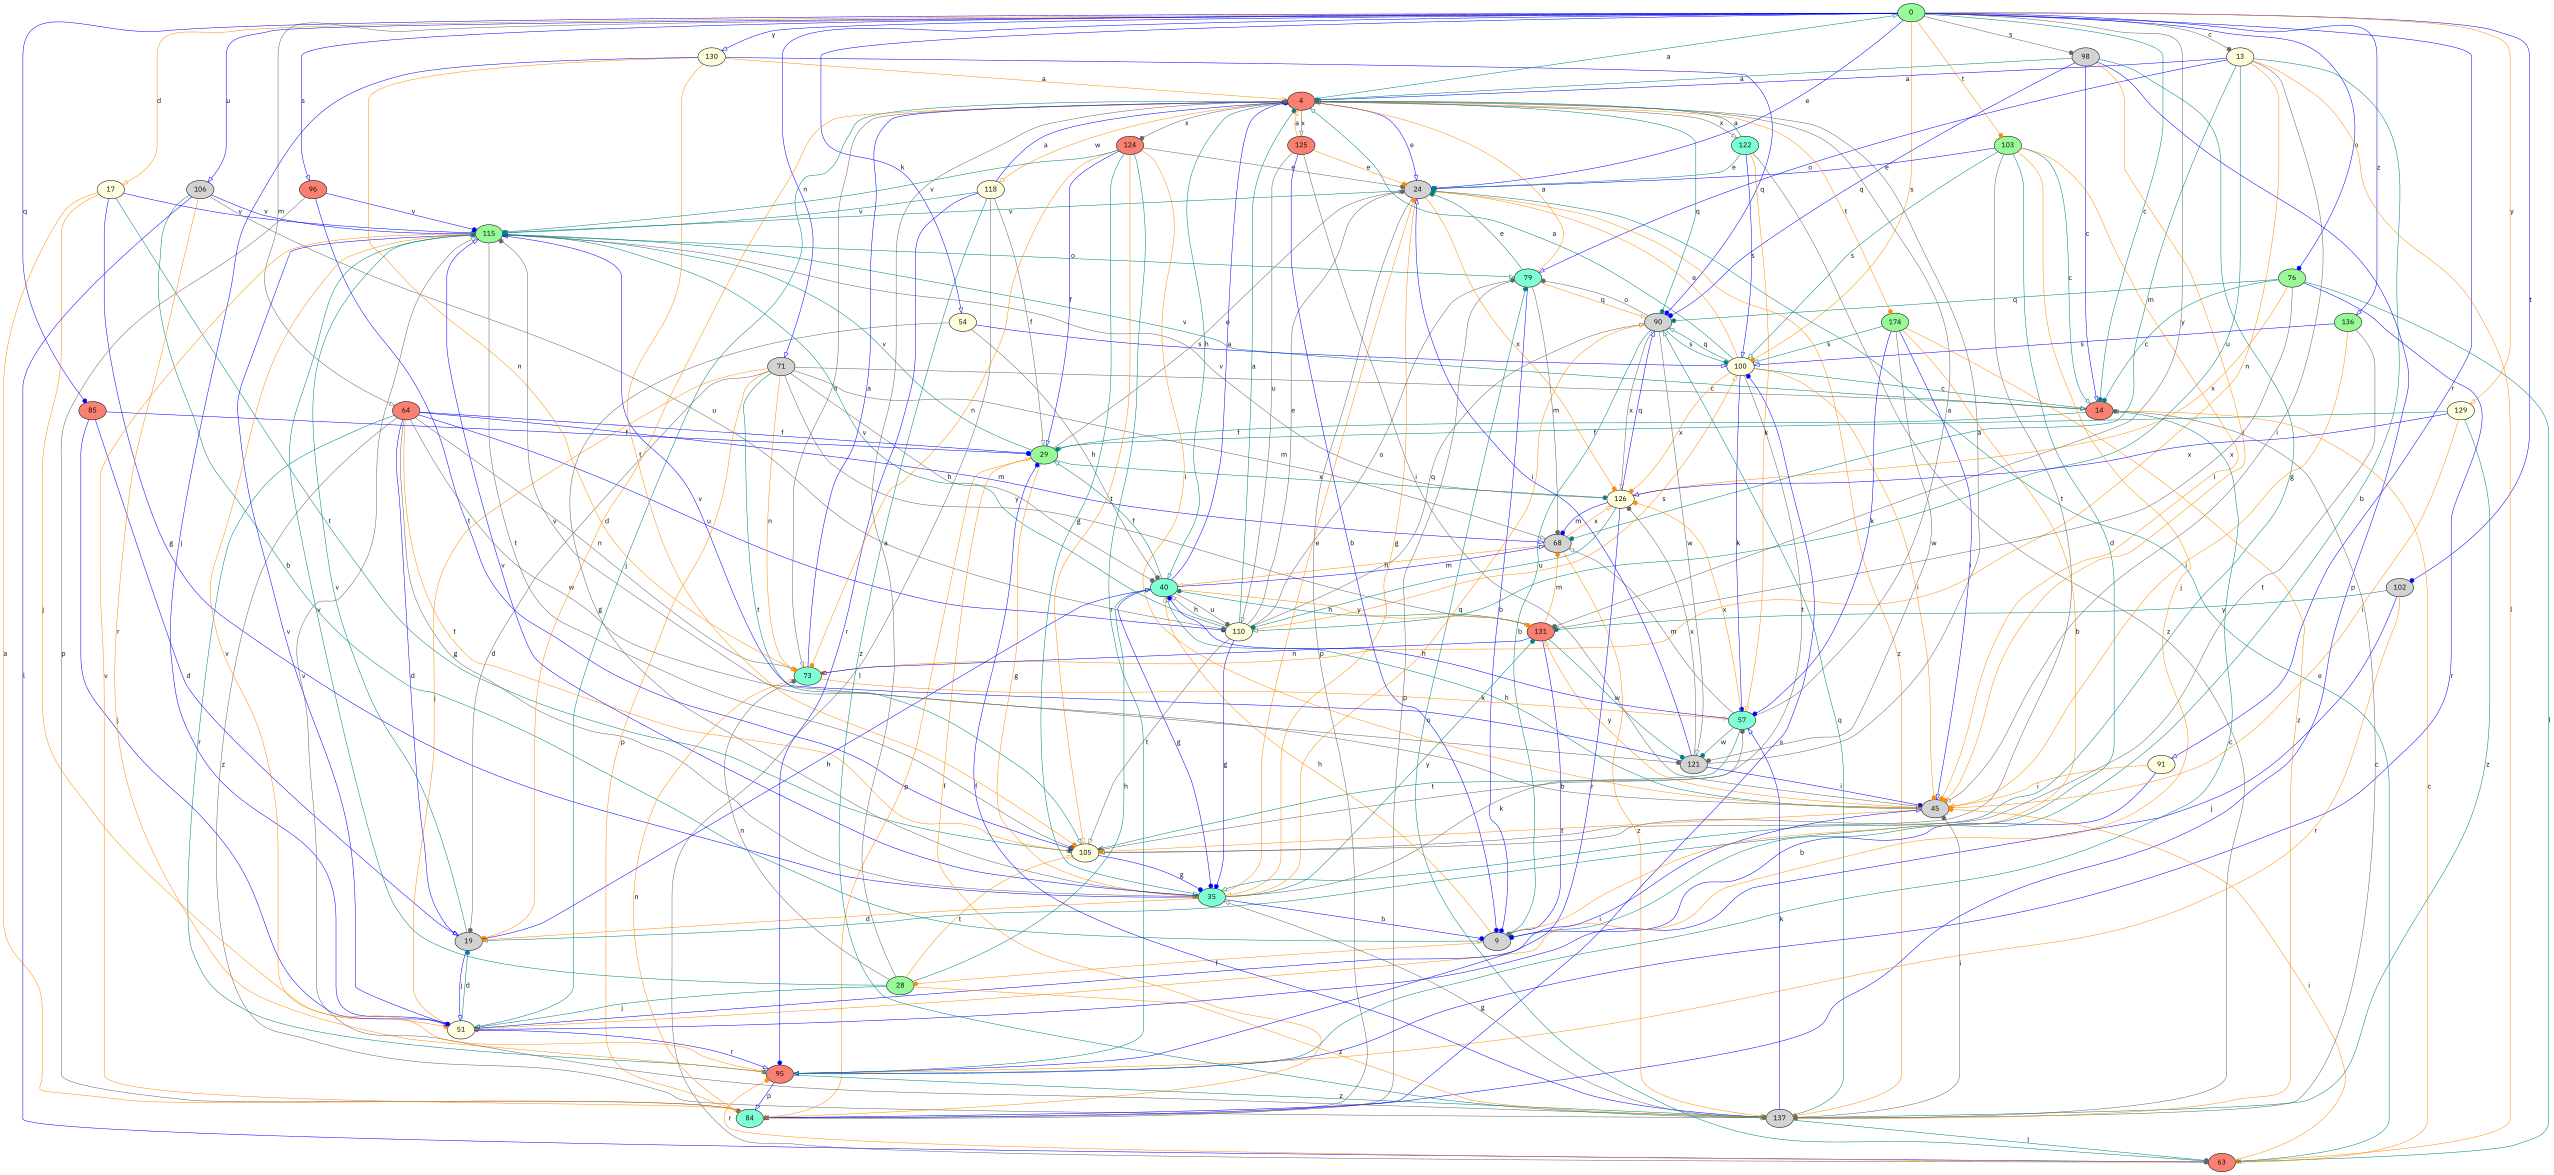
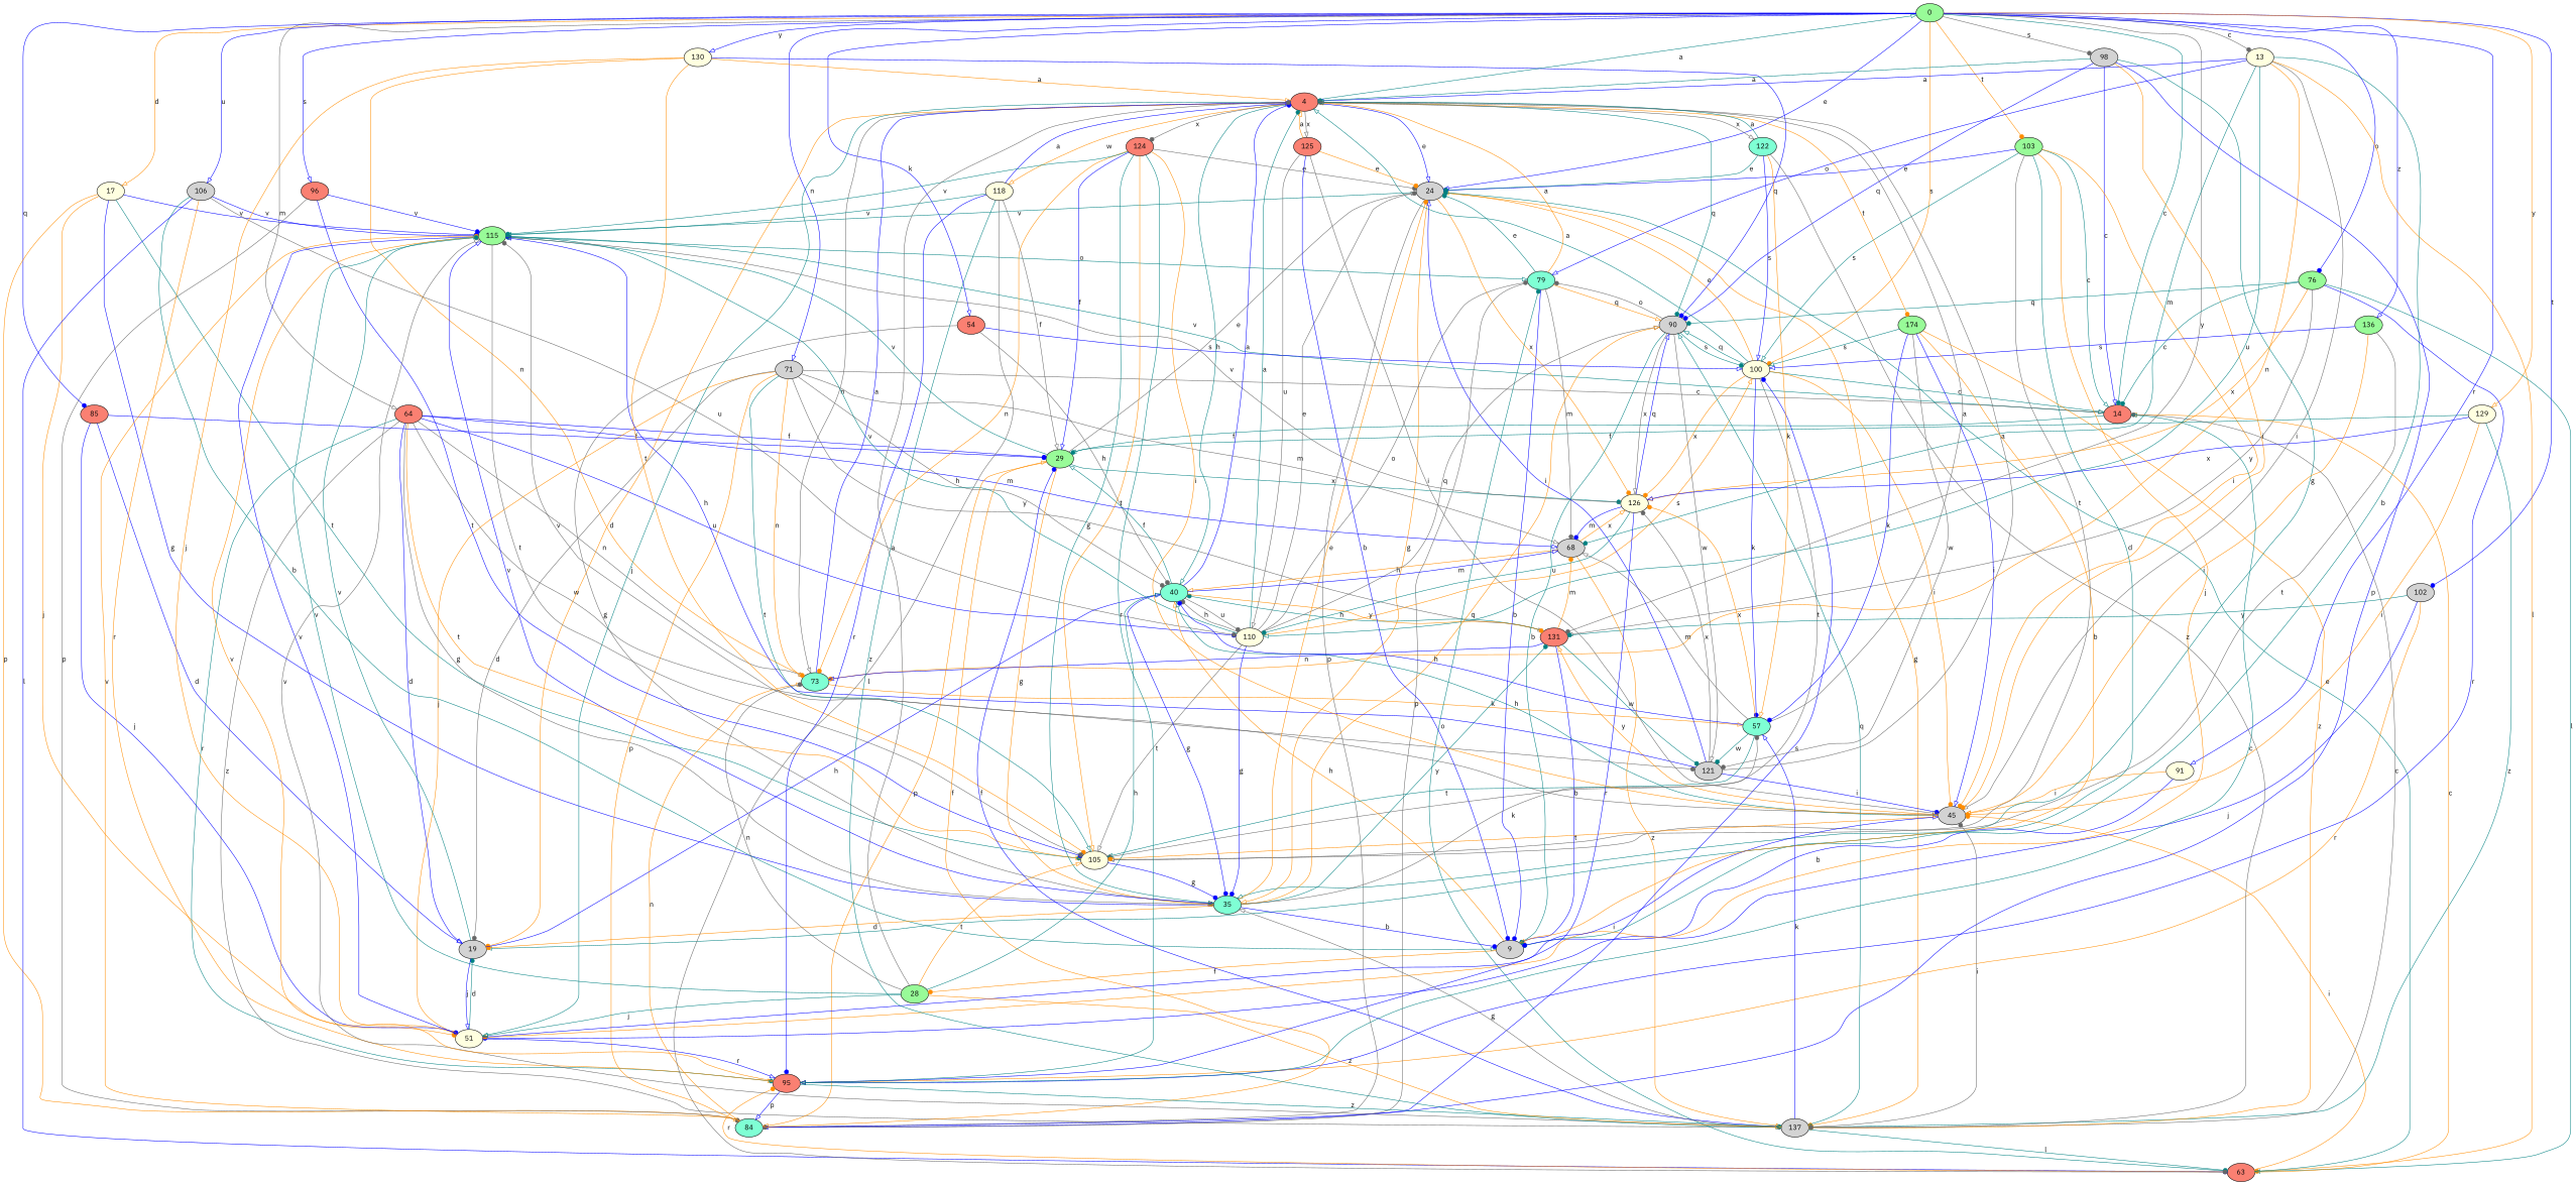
  strict digraph {
    fontname="IBM Plex Sans"
    node [fillcolor=lightyellow fontname="IBM Plex Sans" style=filled]
    edge [arrowhead=dot color=blue fontname="IBM Plex Sans"]
    0 [fillcolor=palegreen]
    13
    14 [fillcolor=salmon]
    17
    24 [fillcolor=lightgrey]
-   54
+   54 [fillcolor=salmon]
    64 [fillcolor=salmon]
    71 [fillcolor=lightgrey]
    76 [fillcolor=palegreen]
    85 [fillcolor=salmon]
    91
    96 [fillcolor=salmon]
    98 [fillcolor=lightgrey]
    100
    102 [fillcolor=lightgrey]
    103 [fillcolor=palegreen]
    106 [fillcolor=lightgrey]
    129
    130
    131 [fillcolor=salmon]
    136 [fillcolor=palegreen]
    4 [fillcolor=salmon]
    73 [fillcolor=aquamarine]
    9 [fillcolor=lightgrey]
    45 [fillcolor=lightgrey]
    63 [fillcolor=salmon]
    68 [fillcolor=lightgrey]
    79 [fillcolor=aquamarine]
    110
    29 [fillcolor=palegreen]
    115 [fillcolor=palegreen]
    51
    35 [fillcolor=aquamarine]
    84 [fillcolor=aquamarine]
    105
    126
    137 [fillcolor=lightgrey]
    40 [fillcolor=aquamarine]
    19 [fillcolor=lightgrey]
    95 [fillcolor=salmon]
    121 [fillcolor=lightgrey]
    90 [fillcolor=lightgrey]
    57 [fillcolor=aquamarine]
    n44 [fillcolor=palegreen label=174]
    118
    122 [fillcolor=aquamarine]
    124 [fillcolor=salmon]
    125 [fillcolor=salmon]
    28 [fillcolor=palegreen]
    0 -> 13 [color=gray40 label=c]
    0 -> 14 [color=teal label=c]
    0 -> 17 [arrowhead=onormal color=darkorange label=d]
    0 -> 24 [arrowhead=onormal label=e]
    0 -> 54 [arrowhead=onormal label=k]
    0 -> 64 [arrowhead=onormal color=gray40 label=m]
    0 -> 71 [arrowhead=onormal label=n]
    0 -> 76 [label=o]
    0 -> 85 [label=q]
    0 -> 91 [arrowhead=onormal label=r]
    0 -> 96 [arrowhead=onormal label=s]
    0 -> 98 [color=gray40 label=s]
    0 -> 100 [color=darkorange label=s]
    0 -> 102 [label=t]
    0 -> 103 [color=darkorange label=t]
    0 -> 106 [arrowhead=onormal label=u]
    0 -> 129 [arrowhead=onormal color=darkorange label=y]
    0 -> 130 [arrowhead=onormal label=y]
    0 -> 131 [color=gray40 label=y]
    0 -> 136 [arrowhead=onormal label=z]
    13 -> 4 [arrowhead=onormal label=a]
    13 -> 73 [color=darkorange label=n]
    13 -> 9 [color=teal label=b]
    13 -> 45 [arrowhead=onormal color=gray40 label=i]
    13 -> 63 [color=darkorange label=l]
    13 -> 68 [color=teal label=m]
    13 -> 79 [arrowhead=onormal label=o]
    13 -> 110 [arrowhead=onormal color=teal label=u]
    14 -> 29 [arrowhead=onormal color=teal label=f]
    14 -> 115 [color=teal label=v]
    17 -> 115 [label=v]
    17 -> 51 [color=darkorange label=j]
    17 -> 35 [arrowhead=onormal label=g]
-   17 -> 84 [color=darkorange label=a]
+   17 -> 84 [color=darkorange label=p]
    17 -> 105 [color=teal label=t]
    24 -> 115 [arrowhead=onormal color=teal label=v]
    24 -> 35 [arrowhead=onormal color=darkorange label=g]
    24 -> 84 [color=gray40 label=p]
    24 -> 126 [color=darkorange label=x]
-   24 -> 137 [color=darkorange label=z]
+   24 -> 137 [color=darkorange label=g]
    54 -> 100 [arrowhead=onormal label=s]
    54 -> 35 [arrowhead=onormal color=gray40 label=g]
    54 -> 40 [color=gray40 label=h]
    64 -> 73 [arrowhead=onormal color=gray40 label=n]
    64 -> 68 [arrowhead=onormal label=m]
    64 -> 110 [label=u]
    64 -> 29 [label=f]
    64 -> 35 [color=gray40 label=g]
    64 -> 105 [arrowhead=onormal color=darkorange label=t]
    64 -> 137 [color=gray40 label=z]
    64 -> 19 [arrowhead=onormal label=d]
    64 -> 95 [color=teal label=r]
    64 -> 121 [color=gray40 label=w]
    71 -> 14 [arrowhead=onormal color=gray40 label=c]
    71 -> 131 [arrowhead=onormal color=gray40 label=y]
    71 -> 73 [arrowhead=onormal color=darkorange label=n]
    71 -> 68 [arrowhead=onormal color=gray40 label=m]
    71 -> 51 [color=darkorange label=j]
    71 -> 84 [arrowhead=onormal color=darkorange label=p]
    71 -> 105 [arrowhead=onormal color=teal label=t]
    71 -> 40 [color=gray40 label=h]
    71 -> 19 [color=gray40 label=d]
    76 -> 14 [color=teal label=c]
-   76 -> 131 [arrowhead=onormal color=gray40 label=x]
+   76 -> 131 [arrowhead=onormal color=gray40 label=y]
    76 -> 63 [arrowhead=onormal color=teal label=l]
    76 -> 126 [arrowhead=onormal color=darkorange label=x]
    76 -> 95 [arrowhead=onormal label=r]
    76 -> 90 [color=teal label=q]
    85 -> 29 [label=f]
    85 -> 51 [label=j]
    85 -> 19 [arrowhead=onormal label=d]
    91 -> 9 [label=b]
    91 -> 45 [arrowhead=onormal color=darkorange label=i]
    96 -> 115 [label=v]
    96 -> 84 [color=gray40 label=p]
    96 -> 105 [label=t]
    98 -> 14 [arrowhead=onormal label=c]
    98 -> 4 [color=teal label=a]
    98 -> 45 [color=darkorange label=i]
    98 -> 35 [arrowhead=onormal color=teal label=g]
    98 -> 84 [arrowhead=onormal label=p]
    98 -> 90 [label=q]
    100 -> 14 [arrowhead=onormal color=teal label=c]
    100 -> 24 [arrowhead=onormal color=darkorange label=e]
    100 -> 4 [arrowhead=onormal color=teal label=a]
    100 -> 45 [color=darkorange label=i]
    100 -> 105 [color=gray40 label=t]
    100 -> 126 [color=darkorange label=x]
    100 -> 90 [arrowhead=onormal color=teal label=q]
    100 -> 57 [label=k]
    102 -> 131 [color=teal label=y]
    102 -> 51 [label=j]
    102 -> 95 [arrowhead=onormal color=darkorange label=r]
    103 -> 14 [arrowhead=onormal color=teal label=c]
    103 -> 24 [label=e]
    103 -> 100 [arrowhead=onormal color=teal label=s]
    103 -> 45 [color=darkorange label=i]
    103 -> 51 [color=darkorange label=j]
    103 -> 105 [arrowhead=onormal color=gray40 label=t]
    103 -> 19 [arrowhead=onormal color=teal label=d]
    106 -> 9 [arrowhead=onormal color=teal label=b]
    106 -> 63 [label=l]
    106 -> 110 [color=gray40 label=u]
    106 -> 115 [label=v]
    106 -> 95 [arrowhead=onormal color=darkorange label=r]
    129 -> 45 [color=darkorange label=i]
    129 -> 29 [color=teal label=f]
    129 -> 126 [arrowhead=onormal label=x]
    129 -> 137 [color=teal label=z]
    130 -> 4 [arrowhead=onormal color=darkorange label=a]
    130 -> 73 [color=darkorange label=n]
-   130 -> 51 [arrowhead=onormal label=j]
+   130 -> 51 [arrowhead=onormal color=darkorange label=j]
    130 -> 105 [color=darkorange label=t]
    130 -> 90 [label=q]
    131 -> 73 [arrowhead=onormal label=n]
    131 -> 9 [label=b]
    131 -> 68 [color=darkorange label=m]
    131 -> 40 [color=teal label=h]
    131 -> 121 [color=teal label=w]
    136 -> 100 [arrowhead=onormal label=s]
    136 -> 45 [arrowhead=onormal color=darkorange label=i]
    136 -> 105 [arrowhead=onormal color=gray40 label=t]
    4 -> 0 [arrowhead=onormal color=teal label=a]
    4 -> 24 [arrowhead=onormal label=e]
    4 -> 73 [arrowhead=onormal color=gray40 label=n]
    4 -> 51 [arrowhead=onormal color=teal label=j]
    4 -> 40 [arrowhead=onormal color=teal label=h]
    4 -> 19 [color=darkorange label=d]
    4 -> 90 [color=teal label=q]
    4 -> n44 [color=darkorange label=t]
    4 -> 118 [arrowhead=onormal color=darkorange label=w]
    4 -> 122 [arrowhead=onormal color=gray40 label=x]
    4 -> 124 [color=gray40 label=x]
    4 -> 125 [arrowhead=onormal color=gray40 label=x]
    73 -> 4 [label=a]
    73 -> 57 [arrowhead=onormal color=darkorange label=k]
    9 -> 40 [arrowhead=onormal color=darkorange label=h]
    9 -> 28 [color=darkorange label=f]
    45 -> 131 [arrowhead=onormal color=darkorange label=y]
    45 -> 115 [color=gray40 label=v]
    45 -> 105 [color=darkorange label=t]
    45 -> 40 [arrowhead=onormal color=teal label=h]
    63 -> 14 [arrowhead=onormal color=darkorange label=c]
    63 -> 24 [color=teal label=e]
    63 -> 45 [color=darkorange label=i]
    63 -> 79 [color=teal label=o]
    63 -> 95 [color=darkorange label=r]
    68 -> 126 [arrowhead=onormal color=darkorange label=x]
    68 -> 137 [arrowhead=onormal color=darkorange label=z]
    68 -> 40 [arrowhead=onormal color=darkorange label=h]
    79 -> 24 [color=teal label=e]
    79 -> 4 [arrowhead=onormal color=darkorange label=a]
    79 -> 9 [label=b]
    79 -> 68 [color=gray40 label=m]
    79 -> 84 [color=gray40 label=p]
    79 -> 90 [arrowhead=onormal color=darkorange label=q]
    110 -> 24 [color=gray40 label=e]
    110 -> 100 [arrowhead=onormal color=darkorange label=s]
    110 -> 4 [color=teal label=a]
    110 -> 79 [color=gray40 label=o]
    110 -> 115 [color=teal label=v]
    110 -> 35 [label=g]
    110 -> 105 [arrowhead=onormal color=gray40 label=t]
-   110 -> 40 [arrowhead=onormal color=gray40 label=h]
+   110 -> 40 [color=gray40 label=h]
    110 -> 90 [arrowhead=onormal color=gray40 label=q]
    29 -> 24 [arrowhead=onormal color=gray40 label=e]
    29 -> 115 [color=teal label=v]
    29 -> 35 [arrowhead=onormal color=darkorange label=g]
    29 -> 84 [arrowhead=onormal color=darkorange label=p]
    29 -> 126 [color=teal label=x]
    115 -> 79 [arrowhead=onormal color=teal label=o]
    115 -> 105 [color=gray40 label=t]
    51 -> 45 [arrowhead=onormal label=i]
    51 -> 115 [label=v]
    51 -> 19 [color=teal label=d]
    51 -> 95 [arrowhead=onormal label=r]
    35 -> 24 [color=darkorange label=e]
    35 -> 131 [color=teal label=y]
    35 -> 9 [label=b]
    35 -> 115 [arrowhead=onormal label=v]
    35 -> 19 [color=darkorange label=d]
    35 -> 90 [arrowhead=onormal color=darkorange label=q]
    35 -> 57 [color=gray40 label=k]
    84 -> 100 [label=s]
    84 -> 73 [arrowhead=onormal color=darkorange label=n]
    84 -> 29 [arrowhead=onormal color=darkorange label=f]
    84 -> 115 [color=darkorange label=v]
    105 -> 35 [label=g]
    126 -> 68 [label=m]
    126 -> 110 [color=teal label=u]
    126 -> 115 [arrowhead=onormal color=gray40 label=v]
    126 -> 95 [arrowhead=onormal label=r]
    126 -> 90 [arrowhead=onormal label=q]
    137 -> 14 [color=gray40 label=c]
    137 -> 45 [color=gray40 label=i]
    137 -> 63 [color=teal label=l]
    137 -> 29 [label=f]
    137 -> 115 [arrowhead=onormal color=gray40 label=v]
    137 -> 35 [arrowhead=onormal color=gray40 label=g]
    137 -> 90 [arrowhead=onormal color=teal label=q]
    137 -> 57 [arrowhead=onormal label=k]
    40 -> 131 [color=darkorange label=y]
    40 -> 4 [label=a]
    40 -> 68 [arrowhead=onormal label=m]
    40 -> 110 [color=gray40 label=u]
    40 -> 29 [arrowhead=onormal color=teal label=f]
    40 -> 35 [label=g]
    19 -> 115 [arrowhead=onormal color=teal label=v]
    19 -> 51 [arrowhead=onormal label=j]
    19 -> 40 [arrowhead=onormal label=h]
    95 -> 14 [arrowhead=onormal color=teal label=c]
    95 -> 115 [color=darkorange label=v]
    95 -> 84 [arrowhead=onormal label=p]
    95 -> 137 [color=teal label=z]
    121 -> 24 [arrowhead=onormal label=i]
    121 -> 4 [arrowhead=onormal color=gray40 label=a]
    121 -> 45 [label=i]
-   121 -> 115 [arrowhead=onormal label=v]
+   121 -> 115 [arrowhead=onormal label=h]
    121 -> 126 [color=gray40 label=x]
    90 -> 100 [color=teal label=s]
    90 -> 9 [color=teal label=b]
    90 -> 79 [color=gray40 label=o]
    90 -> 126 [arrowhead=onormal color=gray40 label=x]
    90 -> 121 [arrowhead=onormal color=gray40 label=w]
    57 -> 4 [color=gray40 label=a]
    57 -> 68 [arrowhead=onormal color=gray40 label=m]
    57 -> 105 [arrowhead=onormal color=teal label=t]
    57 -> 126 [color=darkorange label=x]
    57 -> 40 [label=h]
    57 -> 121 [color=teal label=w]
    n44 -> 100 [arrowhead=onormal color=teal label=s]
    n44 -> 9 [arrowhead=onormal color=darkorange label=b]
    n44 -> 45 [arrowhead=onormal label=i]
    n44 -> 137 [color=darkorange label=z]
    n44 -> 121 [color=gray40 label=w]
    n44 -> 57 [label=k]
    118 -> 4 [arrowhead=onormal label=a]
    118 -> 63 [color=gray40 label=l]
    118 -> 29 [arrowhead=onormal color=gray40 label=f]
    118 -> 115 [arrowhead=onormal color=teal label=v]
    118 -> 137 [arrowhead=onormal color=teal label=z]
    118 -> 95 [label=r]
    122 -> 24 [color=teal label=e]
    122 -> 100 [arrowhead=onormal label=s]
    122 -> 4 [arrowhead=onormal color=teal label=a]
    122 -> 137 [color=gray40 label=z]
    122 -> 57 [arrowhead=onormal color=darkorange label=k]
    124 -> 24 [color=gray40 label=e]
    124 -> 73 [color=darkorange label=n]
    124 -> 45 [arrowhead=onormal color=darkorange label=i]
    124 -> 29 [arrowhead=onormal label=f]
    124 -> 115 [color=teal label=v]
    124 -> 35 [arrowhead=onormal color=teal label=g]
    124 -> 105 [arrowhead=onormal color=darkorange label=t]
    124 -> 95 [arrowhead=onormal color=teal label=r]
    125 -> 24 [color=darkorange label=e]
    125 -> 4 [arrowhead=onormal color=darkorange label=a]
    125 -> 9 [label=b]
    125 -> 45 [arrowhead=onormal color=gray40 label=i]
    125 -> 110 [arrowhead=onormal color=gray40 label=u]
    28 -> 4 [color=gray40 label=a]
    28 -> 73 [color=gray40 label=n]
    28 -> 115 [color=teal label=v]
    28 -> 51 [arrowhead=onormal color=teal label=j]
    28 -> 105 [arrowhead=onormal color=darkorange label=t]
    28 -> 137 [arrowhead=onormal color=darkorange label=z]
    28 -> 40 [arrowhead=onormal color=teal label=h]
  }
